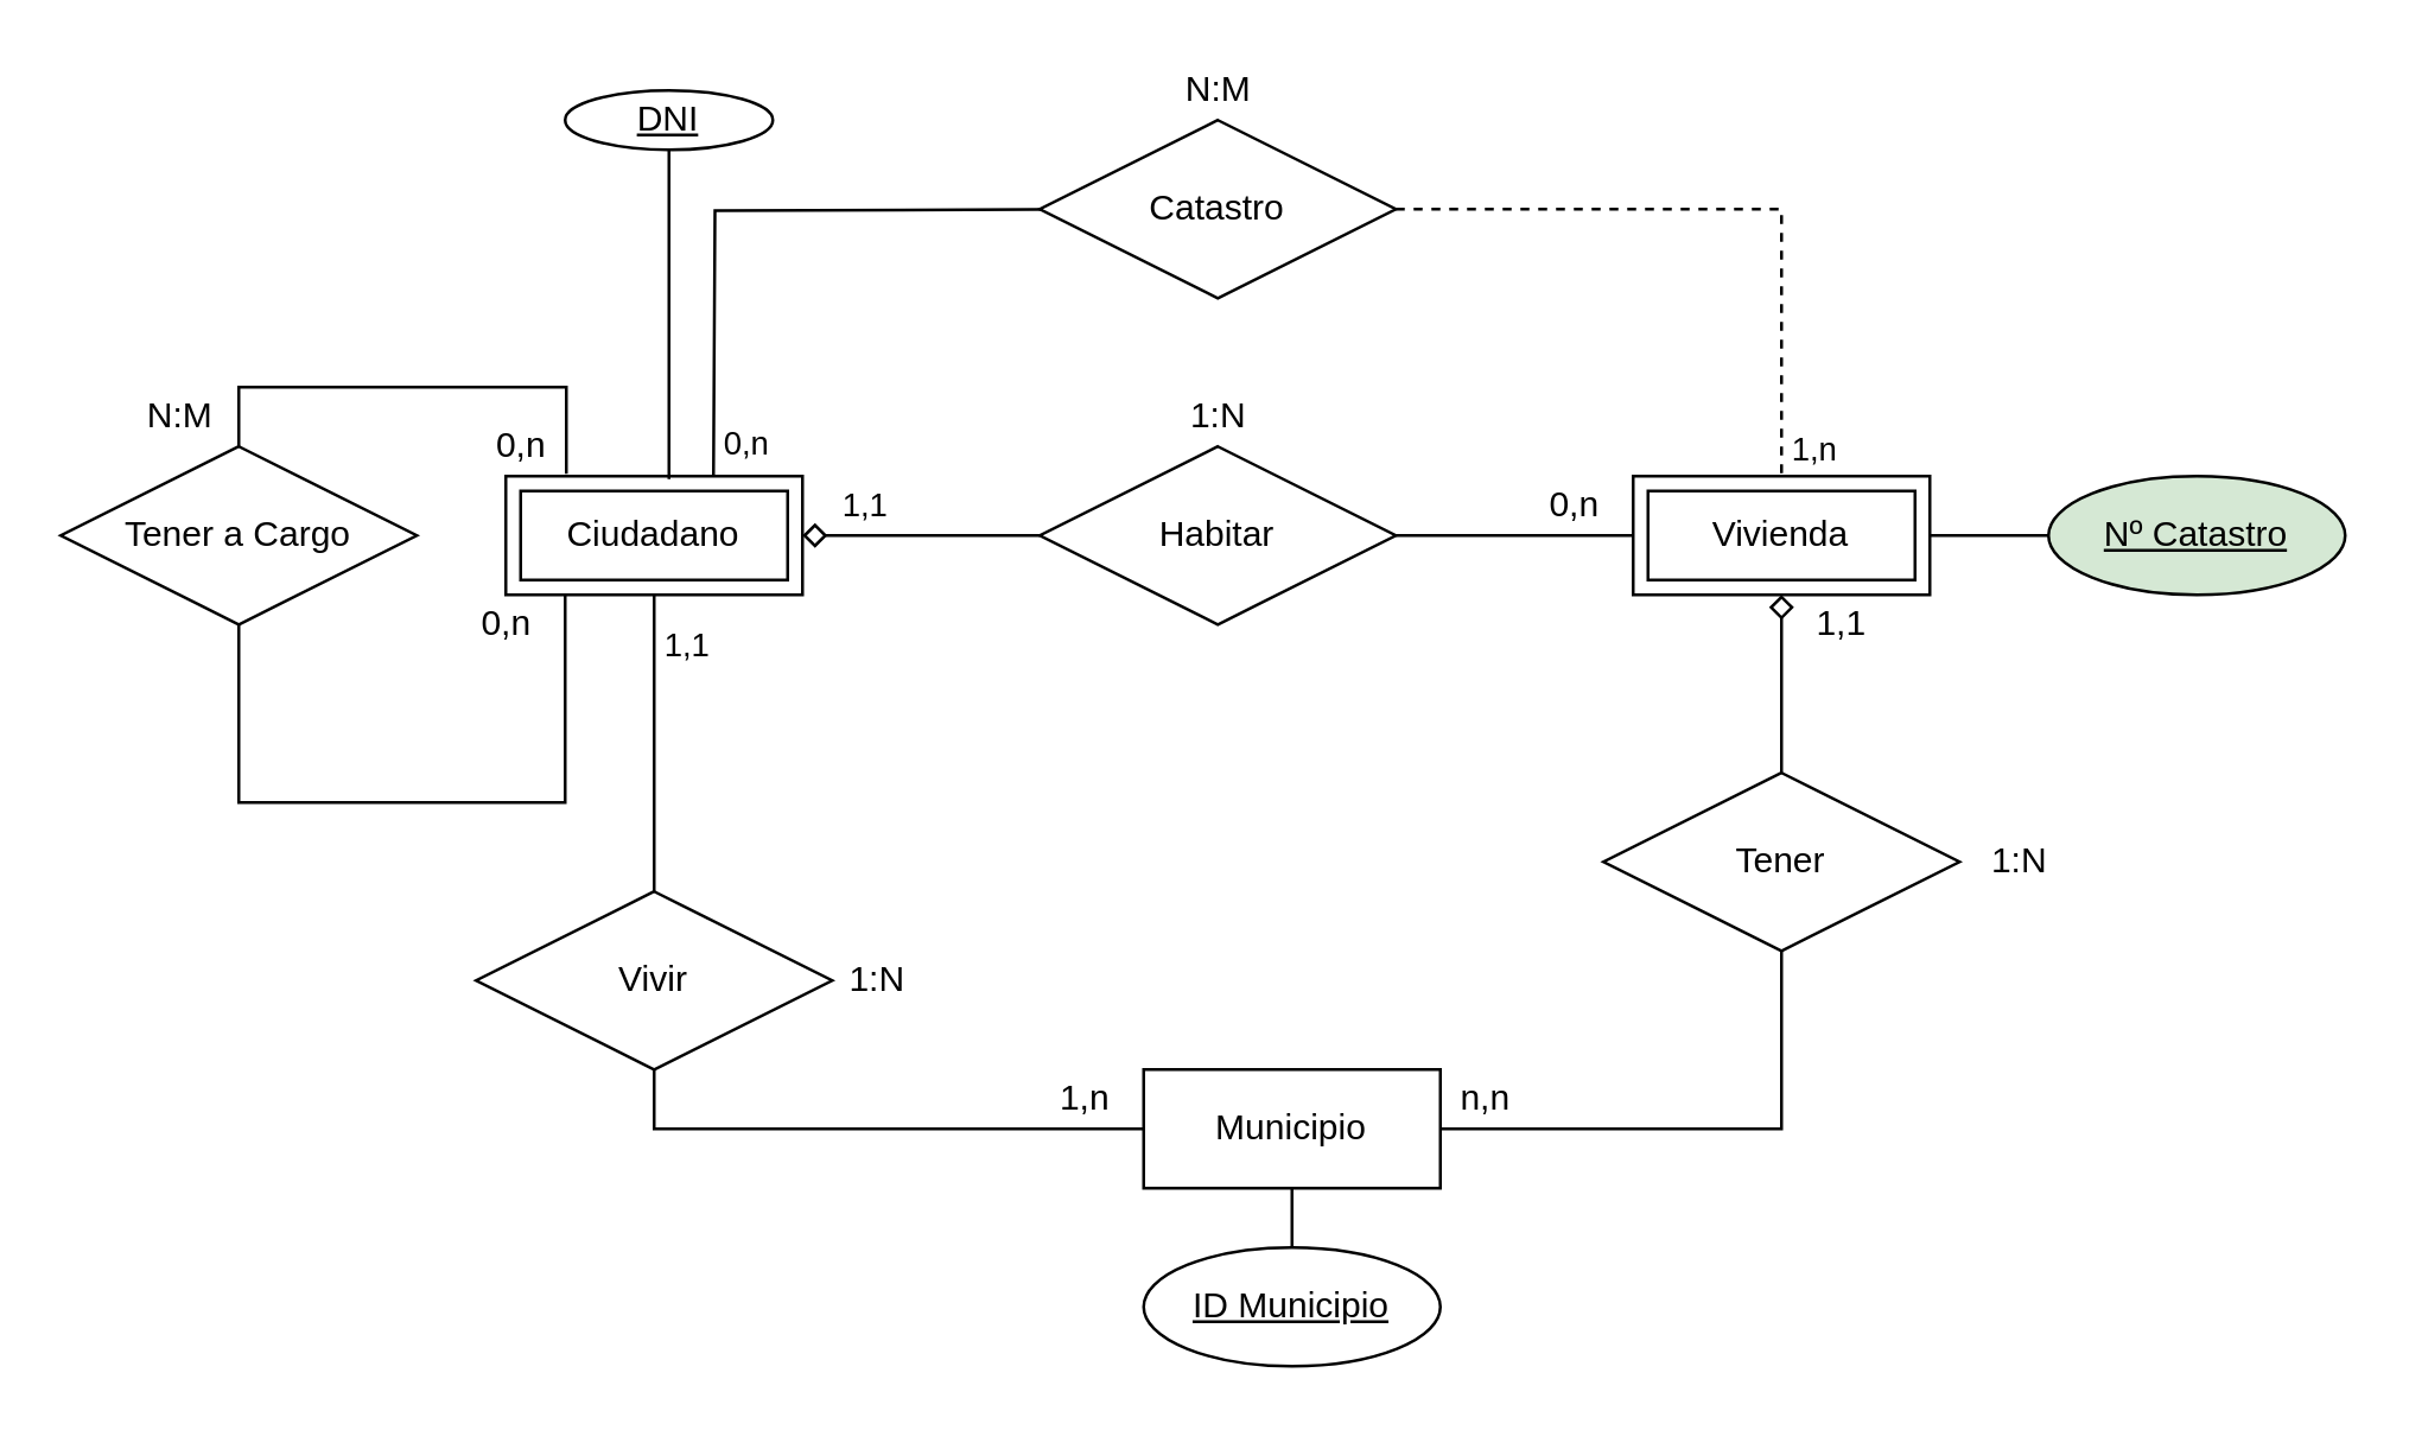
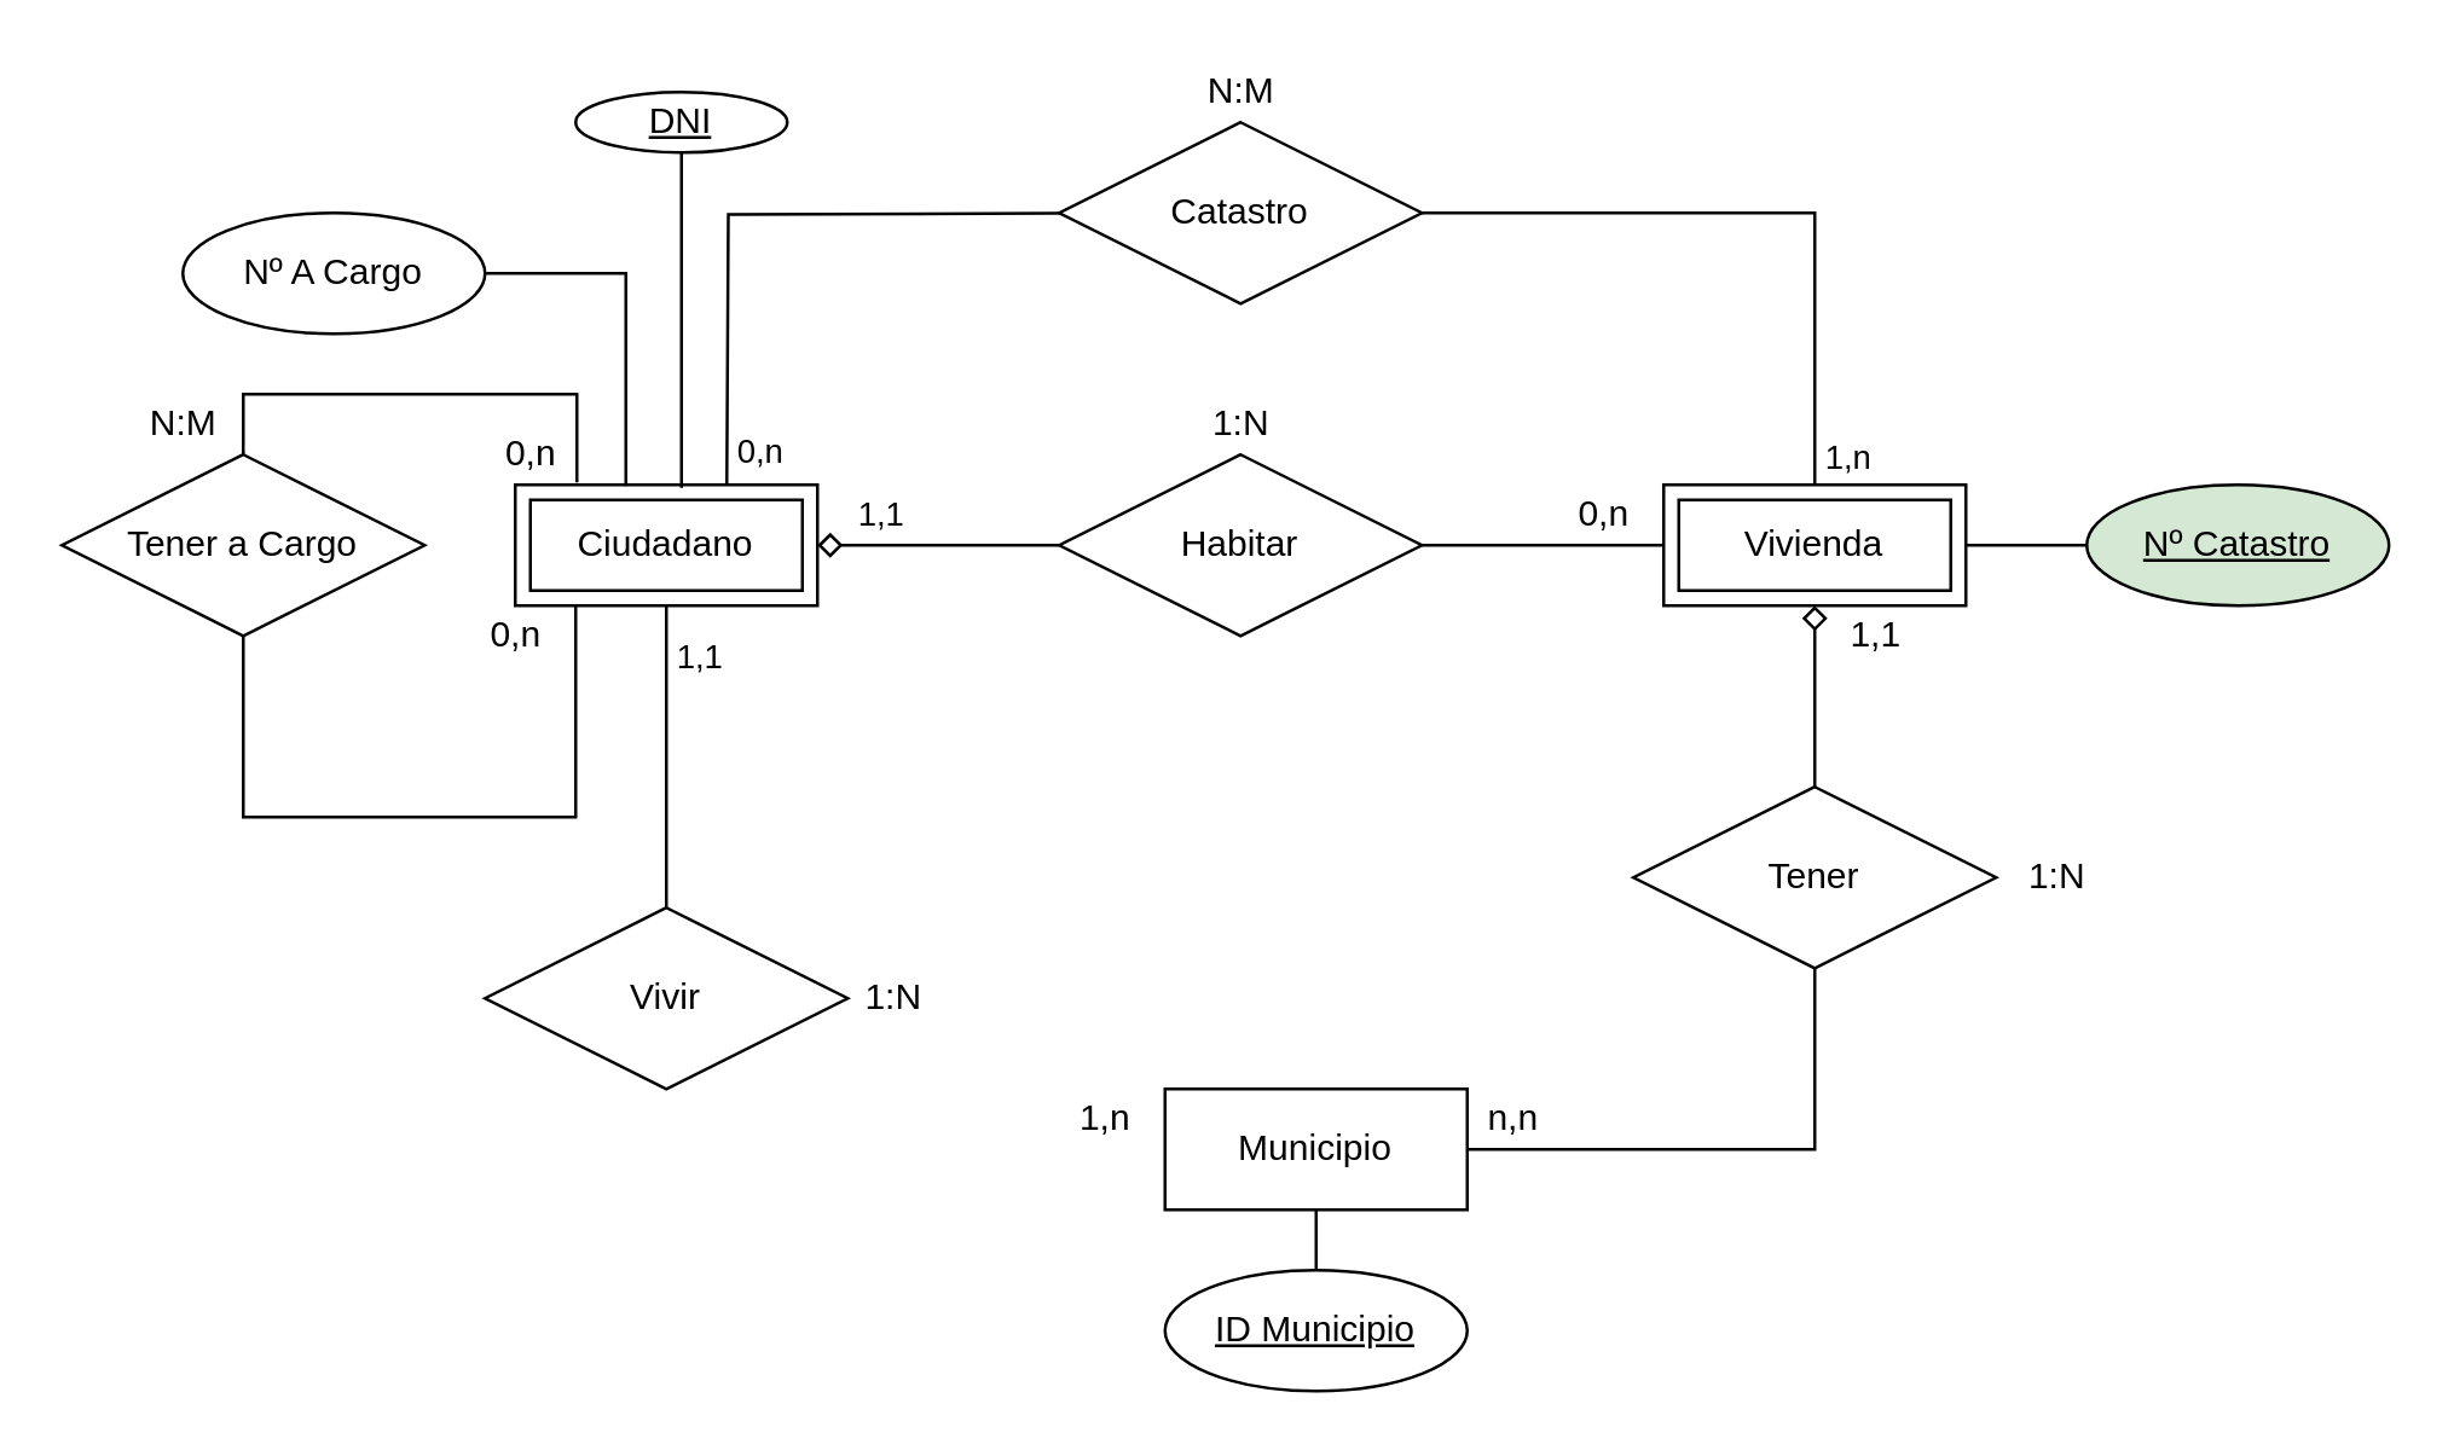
  <mxCell id="0" />
  <mxCell id="1" parent="0" />
  <mxCell id="2" value="Ciudadano" style="shape=ext;margin=3;double=1;whiteSpace=wrap;html=1;align=center;" parent="1" vertex="1"><mxGeometry x="170" y="160" width="100" height="40" as="geometry" /></mxCell>
  <mxCell id="3" value="Vivienda" style="shape=ext;margin=3;double=1;whiteSpace=wrap;html=1;align=center;" parent="1" vertex="1"><mxGeometry x="550" y="160" width="100" height="40" as="geometry" /></mxCell>
  <mxCell id="4" style="edgeStyle=orthogonalEdgeStyle;rounded=0;orthogonalLoop=1;jettySize=auto;html=1;entryX=0.5;entryY=1;entryDx=0;entryDy=0;endArrow=none;endFill=0;" parent="1" source="5" target="10" edge="1"><mxGeometry relative="1" as="geometry" /></mxCell>
  <mxCell id="5" value="Municipio" style="whiteSpace=wrap;html=1;align=center;" parent="1" vertex="1"><mxGeometry x="385" y="360" width="100" height="40" as="geometry" /></mxCell>
  <mxCell id="6" value="" style="edgeStyle=orthogonalEdgeStyle;rounded=0;orthogonalLoop=1;jettySize=auto;html=1;endArrow=none;endFill=0;" parent="1" source="8" target="3" edge="1"><mxGeometry relative="1" as="geometry" /></mxCell>
  <mxCell id="7" value="" style="edgeStyle=orthogonalEdgeStyle;rounded=0;orthogonalLoop=1;jettySize=auto;html=1;endArrow=diamond;endFill=0;" parent="1" source="8" target="2" edge="1"><mxGeometry relative="1" as="geometry" /></mxCell>
  <mxCell id="8" value="Habitar" style="shape=rhombus;perimeter=rhombusPerimeter;whiteSpace=wrap;html=1;align=center;" parent="1" vertex="1"><mxGeometry x="350" y="150" width="120" height="60" as="geometry" /></mxCell>
  <mxCell id="9" style="edgeStyle=orthogonalEdgeStyle;rounded=0;orthogonalLoop=1;jettySize=auto;html=1;entryX=0.5;entryY=1;entryDx=0;entryDy=0;endArrow=diamond;endFill=0;" parent="1" source="10" target="3" edge="1"><mxGeometry relative="1" as="geometry" /></mxCell>
  <mxCell id="10" value="Tener" style="shape=rhombus;perimeter=rhombusPerimeter;whiteSpace=wrap;html=1;align=center;" parent="1" vertex="1"><mxGeometry x="540" y="260" width="120" height="60" as="geometry" /></mxCell>
- <mxCell id="11" style="edgeStyle=orthogonalEdgeStyle;rounded=0;orthogonalLoop=1;jettySize=auto;html=1;entryX=0.5;entryY=0;entryDx=0;entryDy=0;endArrow=none;endFill=0;dashed=1;" parent="1" source="16" target="3" edge="1"><mxGeometry relative="1" as="geometry" /></mxCell>
+ <mxCell id="11" style="edgeStyle=orthogonalEdgeStyle;rounded=0;orthogonalLoop=1;jettySize=auto;html=1;entryX=0.5;entryY=0;entryDx=0;entryDy=0;endArrow=none;endFill=0;" parent="1" source="16" target="3" edge="1"><mxGeometry relative="1" as="geometry" /></mxCell>
  <mxCell id="12" value="1,n" style="edgeLabel;html=1;align=center;verticalAlign=middle;resizable=0;points=[];" parent="11" vertex="1" connectable="0"><mxGeometry x="0.866" y="2" relative="1" as="geometry"><mxPoint x="8" y="5" as="offset" /></mxGeometry></mxCell>
  <mxCell id="13" style="edgeStyle=orthogonalEdgeStyle;rounded=0;orthogonalLoop=1;jettySize=auto;html=1;entryX=0.5;entryY=0;entryDx=0;entryDy=0;endArrow=none;endFill=0;" parent="1" edge="1"><mxGeometry relative="1" as="geometry"><mxPoint x="370.057" y="70.029" as="sourcePoint" /><mxPoint x="240" y="160" as="targetPoint" /></mxGeometry></mxCell>
  <mxCell id="14" value="1,1" style="edgeLabel;html=1;align=center;verticalAlign=middle;resizable=0;points=[];" parent="13" vertex="1" connectable="0"><mxGeometry x="0.929" y="-2" relative="1" as="geometry"><mxPoint x="52" y="18" as="offset" /></mxGeometry></mxCell>
  <mxCell id="15" value="0,n" style="edgeLabel;html=1;align=center;verticalAlign=middle;resizable=0;points=[];" parent="13" vertex="1" connectable="0"><mxGeometry x="0.897" y="2" relative="1" as="geometry"><mxPoint x="8" as="offset" /></mxGeometry></mxCell>
  <mxCell id="16" value="Catastro" style="shape=rhombus;perimeter=rhombusPerimeter;whiteSpace=wrap;html=1;align=center;" parent="1" vertex="1"><mxGeometry x="350" y="40" width="120" height="60" as="geometry" /></mxCell>
  <mxCell id="17" value="" style="edgeStyle=orthogonalEdgeStyle;rounded=0;orthogonalLoop=1;jettySize=auto;html=1;endArrow=none;endFill=0;" parent="1" source="20" target="2" edge="1"><mxGeometry relative="1" as="geometry" /></mxCell>
  <mxCell id="18" value="1,1" style="edgeLabel;html=1;align=center;verticalAlign=middle;resizable=0;points=[];" parent="17" vertex="1" connectable="0"><mxGeometry x="0.691" relative="1" as="geometry"><mxPoint x="10" y="1" as="offset" /></mxGeometry></mxCell>
- <mxCell id="19" style="edgeStyle=orthogonalEdgeStyle;rounded=0;orthogonalLoop=1;jettySize=auto;html=1;entryX=0;entryY=0.5;entryDx=0;entryDy=0;endArrow=none;endFill=0;exitX=0.5;exitY=1;exitDx=0;exitDy=0;" parent="1" source="20" target="5" edge="1"><mxGeometry relative="1" as="geometry" /></mxCell>
  <mxCell id="20" value="Vivir" style="shape=rhombus;perimeter=rhombusPerimeter;whiteSpace=wrap;html=1;align=center;" parent="1" vertex="1"><mxGeometry x="160" y="300" width="120" height="60" as="geometry" /></mxCell>
  <mxCell id="21" style="edgeStyle=orthogonalEdgeStyle;rounded=0;orthogonalLoop=1;jettySize=auto;html=1;entryX=0.204;entryY=-0.02;entryDx=0;entryDy=0;entryPerimeter=0;endArrow=none;endFill=0;exitX=0.5;exitY=0;exitDx=0;exitDy=0;" parent="1" source="23" target="2" edge="1"><mxGeometry relative="1" as="geometry" /></mxCell>
  <mxCell id="22" style="edgeStyle=orthogonalEdgeStyle;rounded=0;orthogonalLoop=1;jettySize=auto;html=1;entryX=0.2;entryY=1;entryDx=0;entryDy=0;entryPerimeter=0;endArrow=none;endFill=0;exitX=0.5;exitY=1;exitDx=0;exitDy=0;" parent="1" source="23" target="2" edge="1"><mxGeometry relative="1" as="geometry"><Array as="points"><mxPoint x="80" y="270" /><mxPoint x="190" y="270" /></Array></mxGeometry></mxCell>
  <mxCell id="23" value="Tener a Cargo" style="shape=rhombus;perimeter=rhombusPerimeter;whiteSpace=wrap;html=1;align=center;" parent="1" vertex="1"><mxGeometry x="20" y="150" width="120" height="60" as="geometry" /></mxCell>
  <mxCell id="24" style="edgeStyle=orthogonalEdgeStyle;rounded=0;orthogonalLoop=1;jettySize=auto;html=1;endArrow=none;endFill=0;" parent="1" source="25" edge="1"><mxGeometry relative="1" as="geometry"><mxPoint x="225" y="161" as="targetPoint" /><Array as="points"><mxPoint x="225" y="161" /></Array></mxGeometry></mxCell>
  <mxCell id="25" value="DNI" style="ellipse;whiteSpace=wrap;html=1;align=center;fontStyle=4;" parent="1" vertex="1"><mxGeometry x="190" y="30" width="70" height="20" as="geometry" /></mxCell>
+ <mxCell id="26" style="edgeStyle=orthogonalEdgeStyle;rounded=0;orthogonalLoop=1;jettySize=auto;html=1;endArrow=none;endFill=0;exitX=1;exitY=0.5;exitDx=0;exitDy=0;entryX=0.366;entryY=0.011;entryDx=0;entryDy=0;entryPerimeter=0;" parent="1" source="27" edge="1" target="2"><mxGeometry relative="1" as="geometry"><mxPoint x="40" y="190" as="targetPoint" /><Array as="points"><mxPoint x="207" y="90" /></Array></mxGeometry></mxCell>
+ <mxCell id="27" value="Nº A Cargo" style="ellipse;whiteSpace=wrap;html=1;align=center;" parent="1" vertex="1"><mxGeometry x="60" y="70" width="100" height="40" as="geometry" /></mxCell>
  <mxCell id="28" value="" style="edgeStyle=orthogonalEdgeStyle;rounded=0;orthogonalLoop=1;jettySize=auto;html=1;endArrow=none;endFill=0;" parent="1" source="29" target="5" edge="1"><mxGeometry relative="1" as="geometry" /></mxCell>
  <mxCell id="29" value="ID Municipio" style="ellipse;whiteSpace=wrap;html=1;align=center;fontStyle=4;" parent="1" vertex="1"><mxGeometry x="385" y="420" width="100" height="40" as="geometry" /></mxCell>
  <mxCell id="30" value="" style="edgeStyle=orthogonalEdgeStyle;rounded=0;orthogonalLoop=1;jettySize=auto;html=1;endArrow=none;endFill=0;" parent="1" source="31" target="3" edge="1"><mxGeometry relative="1" as="geometry" /></mxCell>
  <mxCell id="31" value="Nº Catastro" style="ellipse;whiteSpace=wrap;html=1;align=center;fontStyle=4;fillColor=#d5e8d4;" parent="1" vertex="1"><mxGeometry x="690" y="160" width="100" height="40" as="geometry" /></mxCell>
  <mxCell id="32" value="0,n" style="text;html=1;align=center;verticalAlign=middle;resizable=0;points=[];autosize=1;strokeColor=none;fillColor=none;" parent="1" vertex="1"><mxGeometry x="155" y="200" width="30" height="20" as="geometry" /></mxCell>
  <mxCell id="33" value="0,n" style="text;html=1;align=center;verticalAlign=middle;resizable=0;points=[];autosize=1;strokeColor=none;fillColor=none;" parent="1" vertex="1"><mxGeometry x="160" y="140" width="30" height="20" as="geometry" /></mxCell>
  <mxCell id="34" value="N:M" style="text;html=1;align=center;verticalAlign=middle;resizable=0;points=[];autosize=1;strokeColor=none;fillColor=none;" parent="1" vertex="1"><mxGeometry x="40" y="130" width="40" height="20" as="geometry" /></mxCell>
  <mxCell id="35" value="N:M" style="text;html=1;align=center;verticalAlign=middle;resizable=0;points=[];autosize=1;strokeColor=none;fillColor=none;" parent="1" vertex="1"><mxGeometry x="390" width="40" height="20" as="geometry" y="20" /></mxCell>
  <mxCell id="36" value="0,n" style="text;html=1;align=center;verticalAlign=middle;resizable=0;points=[];autosize=1;strokeColor=none;fillColor=none;" parent="1" vertex="1"><mxGeometry x="515" y="160" width="30" height="20" as="geometry" /></mxCell>
  <mxCell id="37" value="1:N" style="text;html=1;align=center;verticalAlign=middle;resizable=0;points=[];autosize=1;strokeColor=none;fillColor=none;" parent="1" vertex="1"><mxGeometry x="395" y="130" width="30" height="20" as="geometry" /></mxCell>
  <mxCell id="38" value="1,n" style="text;html=1;align=center;verticalAlign=middle;resizable=0;points=[];autosize=1;strokeColor=none;fillColor=none;" parent="1" vertex="1"><mxGeometry x="350" y="360" width="30" height="20" as="geometry" /></mxCell>
  <mxCell id="39" value="1:N" style="text;html=1;align=center;verticalAlign=middle;resizable=0;points=[];autosize=1;strokeColor=none;fillColor=none;" parent="1" vertex="1"><mxGeometry x="280" y="320" width="30" height="20" as="geometry" /></mxCell>
  <mxCell id="40" value="1:N" style="text;html=1;align=center;verticalAlign=middle;resizable=0;points=[];autosize=1;strokeColor=none;fillColor=none;" parent="1" vertex="1"><mxGeometry x="665" y="280" width="30" height="20" as="geometry" /></mxCell>
  <mxCell id="41" value="1,1" style="text;html=1;align=center;verticalAlign=middle;resizable=0;points=[];autosize=1;strokeColor=none;fillColor=none;" parent="1" vertex="1"><mxGeometry x="605" y="200" width="30" height="20" as="geometry" /></mxCell>
  <mxCell id="42" value="n,n" style="text;html=1;align=center;verticalAlign=middle;resizable=0;points=[];autosize=1;strokeColor=none;fillColor=none;" parent="1" vertex="1"><mxGeometry x="485" y="360" width="30" height="20" as="geometry" /></mxCell>
